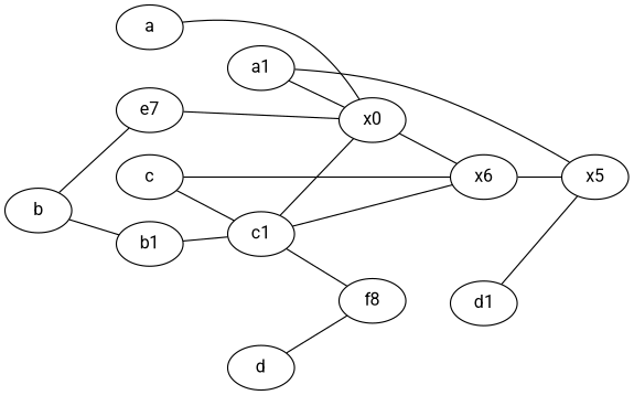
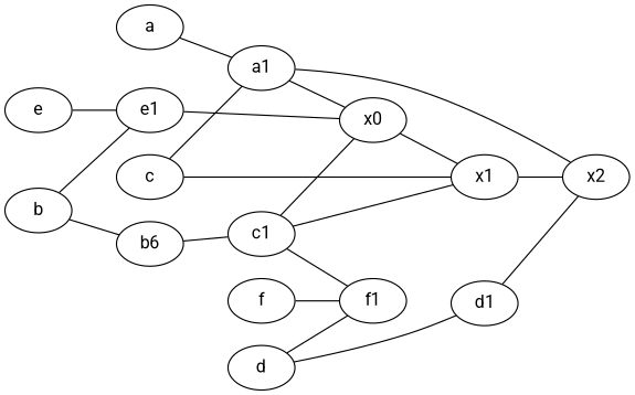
  graph {
    fontname=Roboto
    rankdir=LR
    node [fontname=Roboto labelfontsize=50]
    edge [fontname=Roboto]
-   b1
+   b1 [label=b6]
    c1
-   x1 [label=x6]
-   x2 [label=x5]
+   x1
+   x2
    x0
-   f1 [label=f8]
+   f1
    a1
-   e1 [label=e7]
+   e1
+   e
    d1
    c
    d
+   f
    b
    a
    b1 -- c1
    c1 -- x1
    c1 -- x0
    c1 -- f1
    x1 -- x2
    x0 -- x1
    a1 -- x2
    a1 -- x0
    e1 -- x0
+   e -- e1
    d1 -- x2
-   c -- c1
+   c -- a1
    c -- x1
    d -- f1
+   d -- d1
+   f -- f1
    b -- b1
    b -- e1
-   a -- x0
+   a -- a1
  }
